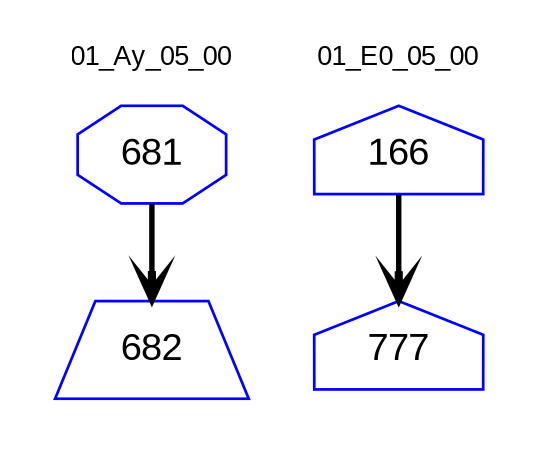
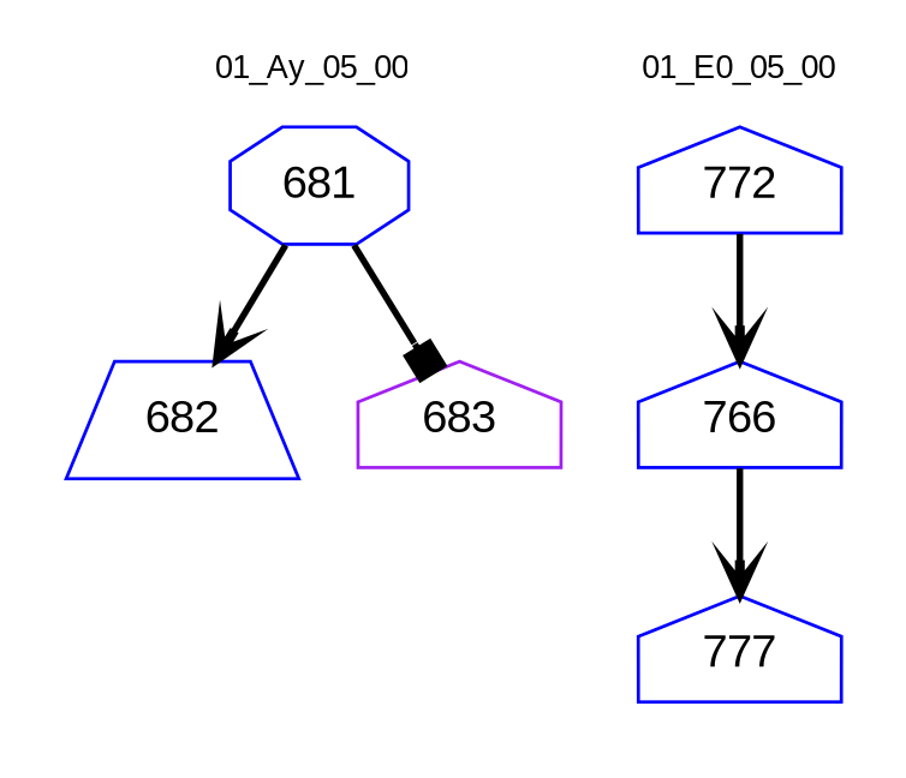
  digraph {
    fontname="Liberation Sans"
    node [color=blue fontname="Liberation Sans" shape=house]
    edge [arrowhead=vee color=black fontname="Liberation Sans" style=bold]
    n1 [label=682 shape=trapezium]
    n2 [label=681 shape=octagon]
-   n5 [label=166]
+   n3 [color=purple label=683]
+   n4 [label=772]
+   n5 [label=766]
    n6 [label=777]
    subgraph cluster_1 {
      color=white
      fontsize=10
      label="01_Ay_05_00"
      n1
      n2
+     n3
    }
    subgraph cluster_2 {
      color=white
      fontsize=10
      label="01_E0_05_00"
+     n4
      n5
      n6
    }
    n2 -> n1
+   n2 -> n3 [arrowhead=box]
+   n4 -> n5
    n5 -> n6
  }
